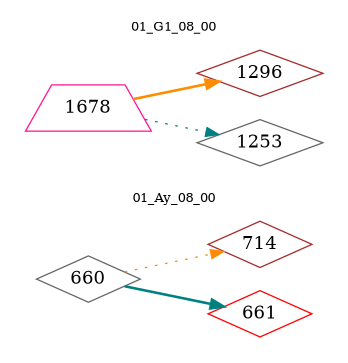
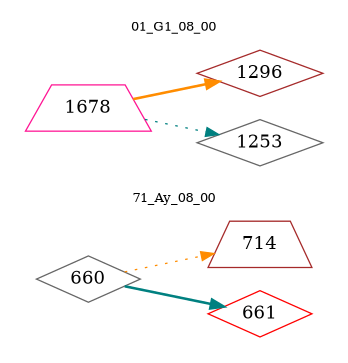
  digraph {
    rankdir=LR
    node [color=gray40 shape=diamond]
    edge [color=teal style=bold]
    n1 [label=660]
    n2 [color=red label=661]
-   n3 [color=brown label=714]
+   n3 [color=brown label=714 shape=trapezium]
    n4 [color=deeppink label=1678 shape=trapezium]
    n5 [label=1253]
    n6 [color=brown label=1296]
    subgraph cluster_1 {
      color=white
      fontsize=10
-     label="01_Ay_08_00"
+     label="71_Ay_08_00"
      n1
      n2
      n3
    }
    subgraph cluster_2 {
      color=white
      fontsize=10
      label="01_G1_08_00"
      n4
      n5
      n6
    }
    n1 -> n2
    n1 -> n3 [color=darkorange style=dotted]
    n4 -> n5 [style=dotted]
    n4 -> n6 [color=darkorange]
  }
